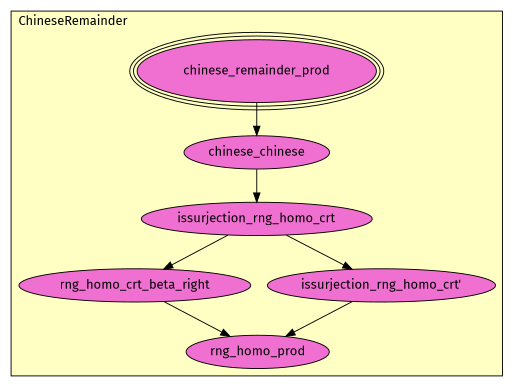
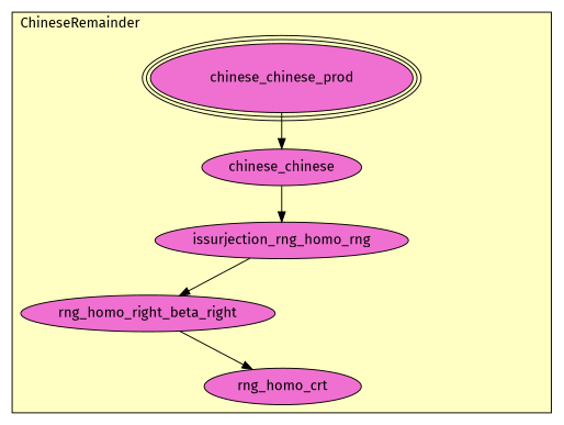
  digraph {
    fontname="Fira Sans"
    node [fillcolor="#F070D1" fontname="Fira Sans" style=filled]
    edge [fontname="Fira Sans"]
-   n1 [label=chinese_remainder_prod peripheries=3]
+   n1 [label=chinese_chinese_prod peripheries=3]
    n2 [label=chinese_chinese]
-   n3 [label=issurjection_rng_homo_crt]
-   n4 [label=rng_homo_crt_beta_right]
-   n5 [label="issurjection_rng_homo_crt'"]
-   n6 [label=rng_homo_prod]
+   n3 [label=issurjection_rng_homo_rng]
+   n4 [label=rng_homo_right_beta_right]
+   n6 [label=rng_homo_crt]
    subgraph cluster_1 {
      fillcolor="#FFFFC3"
      label=ChineseRemainder
      labeljust=l
      style=filled
      n1
      n2
      n3
      n4
-     n5
      n6
    }
    n1 -> n2
    n2 -> n3
    n3 -> n4
-   n3 -> n5
    n4 -> n6
-   n5 -> n6
  }
